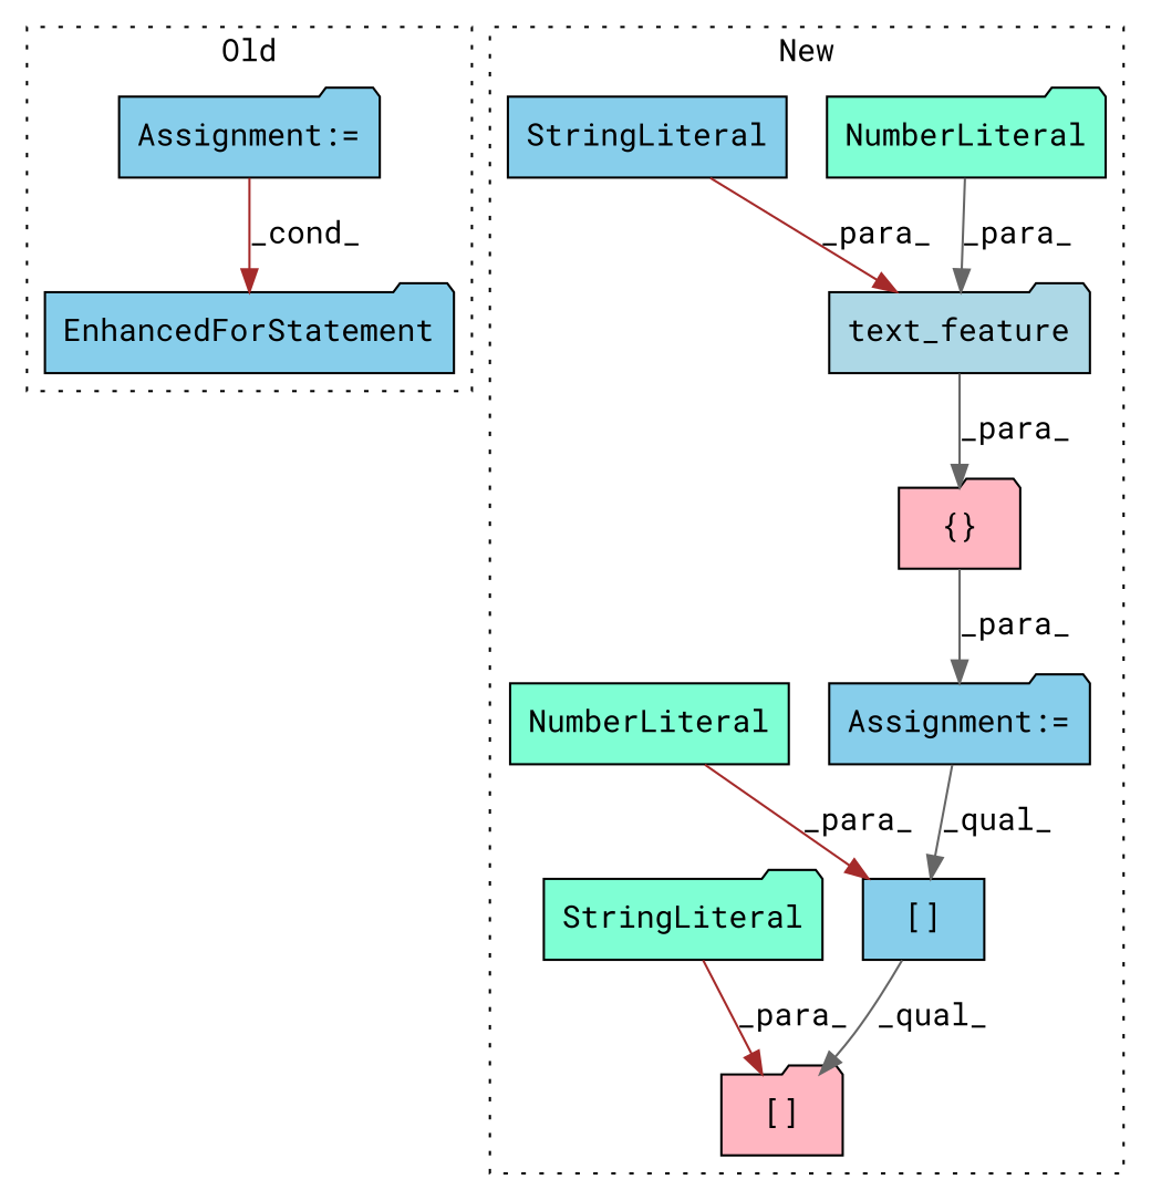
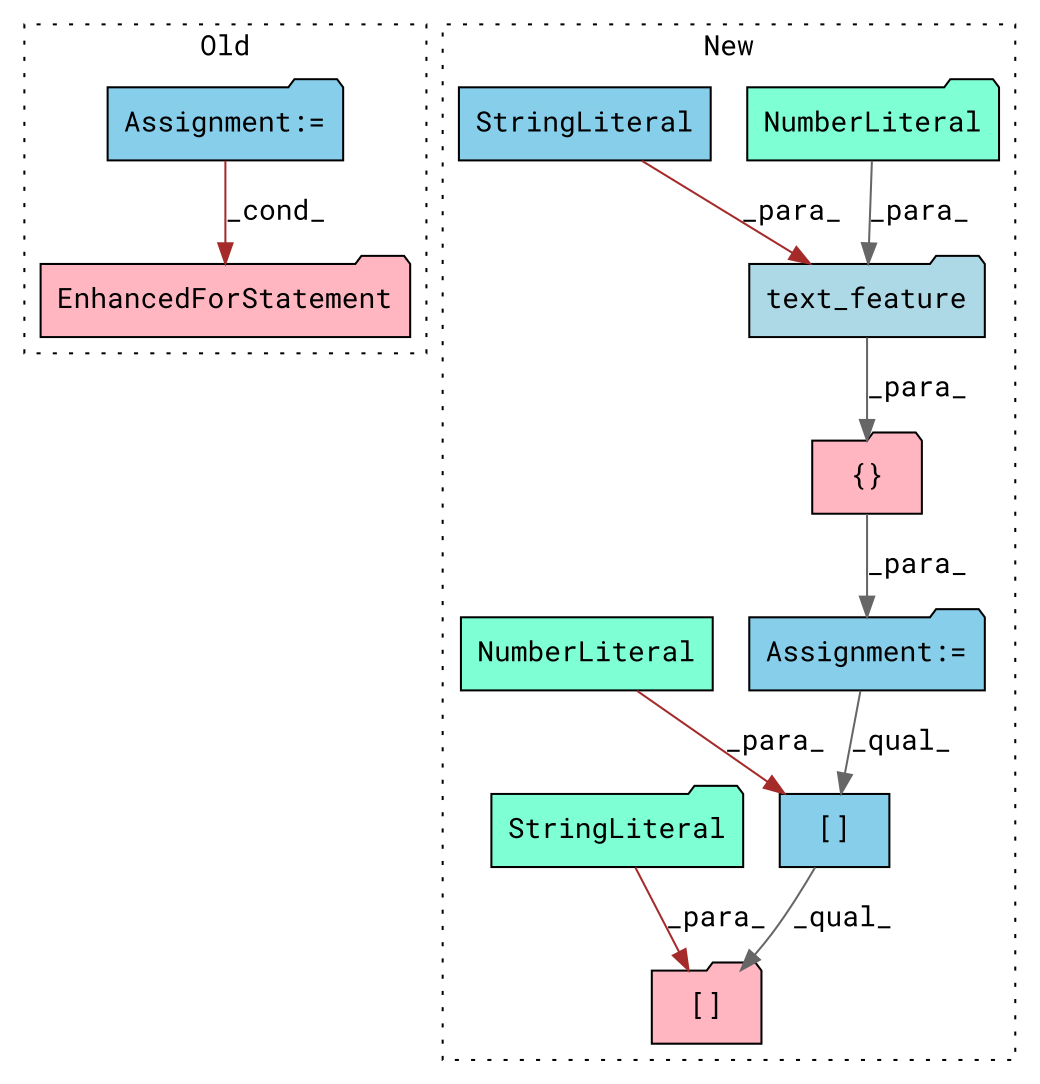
  digraph {
    fontname="Roboto Mono"
    node [a=7 l="73,2" s="3309,3422" shape=folder style=filled fillcolor=skyblue fontname="Roboto Mono"]
    edge [color=gray40 fontname="Roboto Mono"]
-   n1 [a=70 label=EnhancedForStatement]
+   n1 [a=70 label=EnhancedForStatement fillcolor=lightpink]
    n2 [label="Assignment:="]
    n3 [a=32 l="13,1" label=text_feature s="4507,4533" fillcolor=lightblue]
    n4 [a=34 l=2 label=NumberLiteral s=4520 fillcolor=aquamarine]
    n5 [a=4 l="1,1" label="{}" s="4506,4590" fillcolor=lightpink]
    n6 [a=45 l=8 label=StringLiteral s=4525 shape=box]
    n7 [l=1 label="Assignment:=" s=4488]
    n8 [a=2 l="15,1" label="[]" s="4831,4847" shape=box]
    n9 [a=34 l=1 label=NumberLiteral s=4846 shape=box fillcolor=aquamarine]
    n10 [a=2 l="18,1" label="[]" s="4831,4858" fillcolor=lightpink]
    n11 [a=45 l=9 label=StringLiteral s=4849 fillcolor=aquamarine]
    subgraph cluster_1 {
      label=Old
      style=dotted
      n1
      n2
    }
    subgraph cluster_2 {
      label=New
      style=dotted
      n3
      n4
      n5
      n6
      n7
      n8
      n9
      n10
      n11
    }
    n2 -> n1 [label=_cond_ color=brown]
    n3 -> n5 [label=_para_]
    n4 -> n3 [label=_para_]
    n5 -> n7 [label=_para_]
    n6 -> n3 [label=_para_ color=brown]
    n7 -> n8 [label=_qual_]
    n8 -> n10 [label=_qual_]
    n9 -> n8 [label=_para_ color=brown]
    n11 -> n10 [label=_para_ color=brown]
  }
